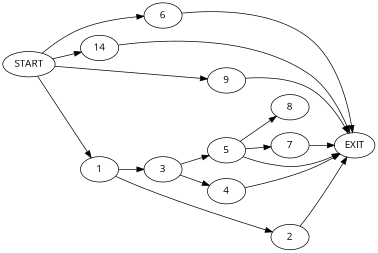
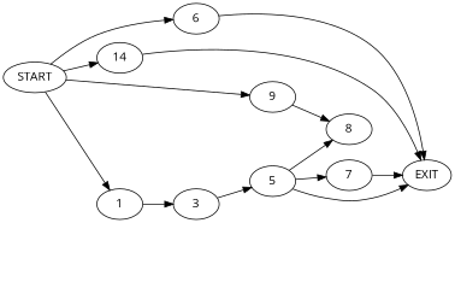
  digraph {
    fontname="Open Sans"
    rankdir=LR
    node [fontname="Open Sans"]
    edge [fontname="Open Sans"]
    n1 [label=START]
    1
    6
    9
    n5 [label=14]
-   2
    3
    n8 [label=EXIT]
-   4
    5
    7
    8
    n1 -> 1
    n1 -> 6
    n1 -> 9
    n1 -> n5
-   1 -> 2
    1 -> 3
    6 -> n8
-   9 -> n8
+   9 -> 8
    n5 -> n8
-   2 -> n8
-   3 -> 4
    3 -> 5
-   4 -> n8
    5 -> n8
    5 -> 7
    5 -> 8
    7 -> n8
  }
